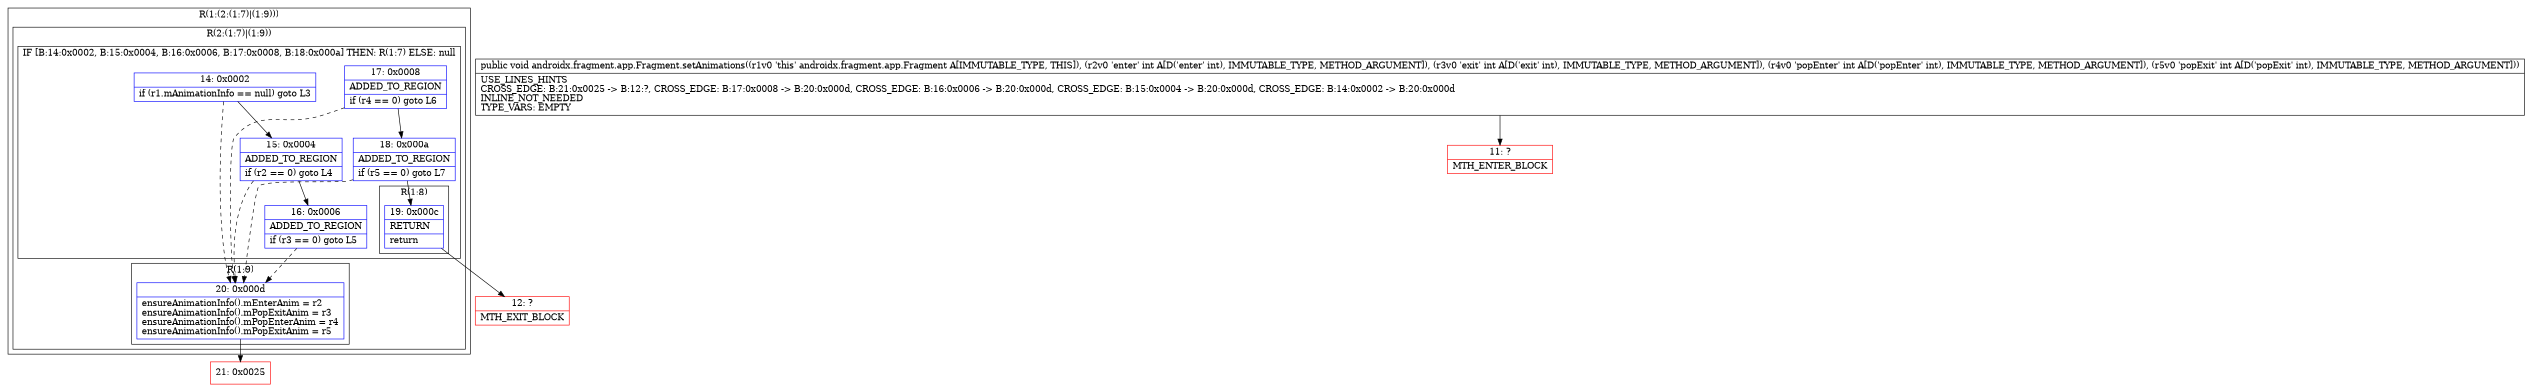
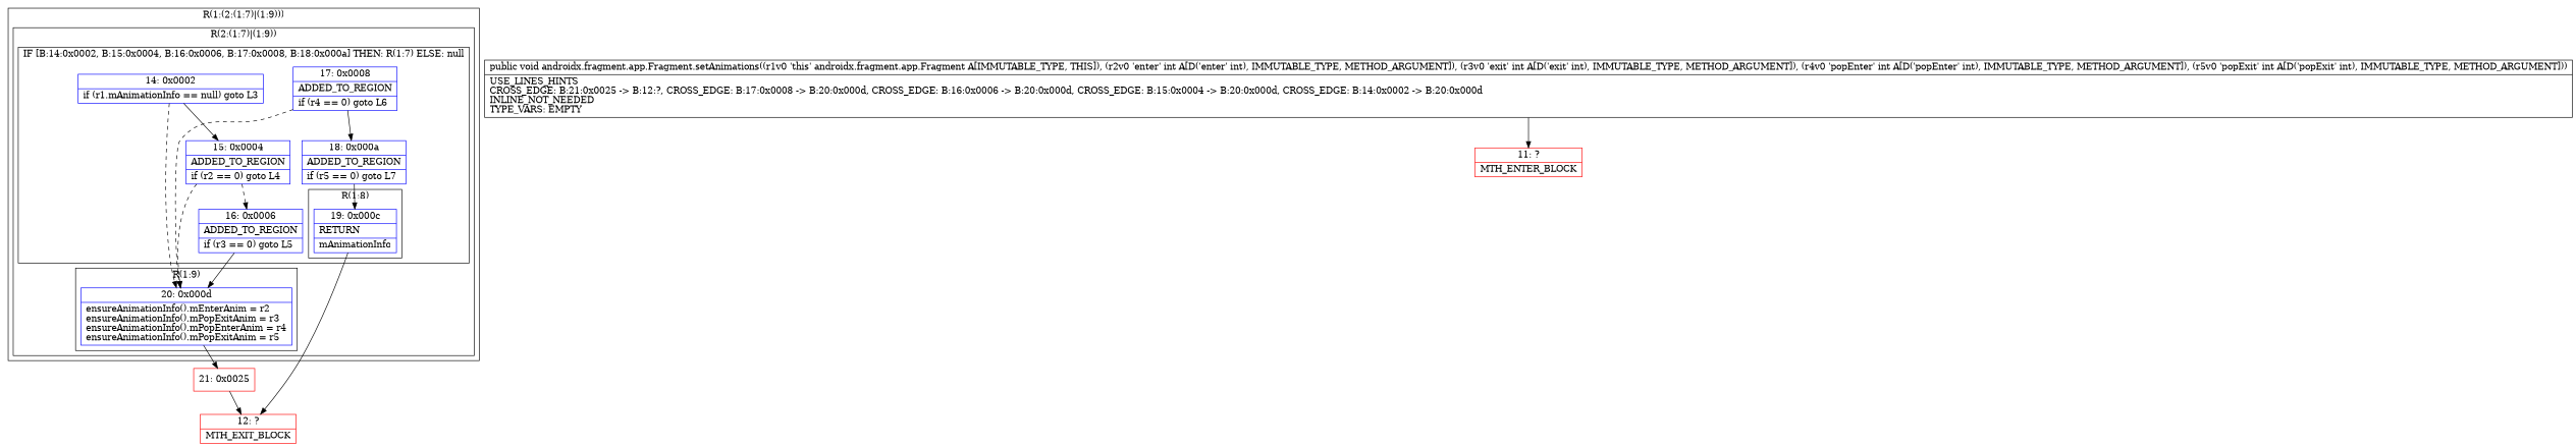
  digraph {
    node [color=blue shape=record]
-   n1 [label="{19\:\ 0x000c|RETURN\l|return\l}"]
+   n1 [label="{19\:\ 0x000c|RETURN\l|mAnimationInfo\l}"]
    n2 [label="{14\:\ 0x0002|if (r1.mAnimationInfo == null) goto L3\l}"]
    n3 [label="{15\:\ 0x0004|ADDED_TO_REGION\l|if (r2 == 0) goto L4\l}"]
    n4 [label="{16\:\ 0x0006|ADDED_TO_REGION\l|if (r3 == 0) goto L5\l}"]
    n5 [label="{17\:\ 0x0008|ADDED_TO_REGION\l|if (r4 == 0) goto L6\l}"]
    n6 [label="{18\:\ 0x000a|ADDED_TO_REGION\l|if (r5 == 0) goto L7\l}"]
    n7 [label="{20\:\ 0x000d|ensureAnimationInfo().mEnterAnim = r2\lensureAnimationInfo().mPopExitAnim = r3\lensureAnimationInfo().mPopEnterAnim = r4\lensureAnimationInfo().mPopExitAnim = r5\l}"]
    n8 [color=red label="{12\:\ ?|MTH_EXIT_BLOCK\l}"]
    n9 [color=red label="{21\:\ 0x0025}"]
    n10 [color=red label="{11\:\ ?|MTH_ENTER_BLOCK\l}"]
    n11 [label="{public void androidx.fragment.app.Fragment.setAnimations((r1v0 'this' androidx.fragment.app.Fragment A[IMMUTABLE_TYPE, THIS]), (r2v0 'enter' int A[D('enter' int), IMMUTABLE_TYPE, METHOD_ARGUMENT]), (r3v0 'exit' int A[D('exit' int), IMMUTABLE_TYPE, METHOD_ARGUMENT]), (r4v0 'popEnter' int A[D('popEnter' int), IMMUTABLE_TYPE, METHOD_ARGUMENT]), (r5v0 'popExit' int A[D('popExit' int), IMMUTABLE_TYPE, METHOD_ARGUMENT]))  | USE_LINES_HINTS\lCROSS_EDGE: B:21:0x0025 \-\> B:12:?, CROSS_EDGE: B:17:0x0008 \-\> B:20:0x000d, CROSS_EDGE: B:16:0x0006 \-\> B:20:0x000d, CROSS_EDGE: B:15:0x0004 \-\> B:20:0x000d, CROSS_EDGE: B:14:0x0002 \-\> B:20:0x000d\lINLINE_NOT_NEEDED\lTYPE_VARS: EMPTY\l}" color=""]
    subgraph cluster_1 {
      label="R(1:(2:(1:7)|(1:9)))"
      subgraph cluster_2 {
        label="R(2:(1:7)|(1:9))"
        subgraph cluster_3 {
          label="IF [B:14:0x0002, B:15:0x0004, B:16:0x0006, B:17:0x0008, B:18:0x000a] THEN: R(1:7) ELSE: null"
          n2
          n3
          n4
          n5
          n6
          subgraph cluster_4 {
            label="R(1:8)"
            n1
          }
        }
        subgraph cluster_5 {
          label="R(1:9)"
          n7
        }
      }
    }
    n1 -> n8
    n2 -> n3
    n2 -> n7 [style=dashed]
-   n3 -> n4
+   n3 -> n4 [style=dashed]
    n3 -> n7 [style=dashed]
-   n4 -> n7 [style=dashed]
+   n4 -> n7 [style=solid]
    n5 -> n6
    n5 -> n7 [style=dashed]
    n6 -> n1
-   n6 -> n7 [style=dashed]
    n7 -> n9
+   n9 -> n8
    n11 -> n10
  }
